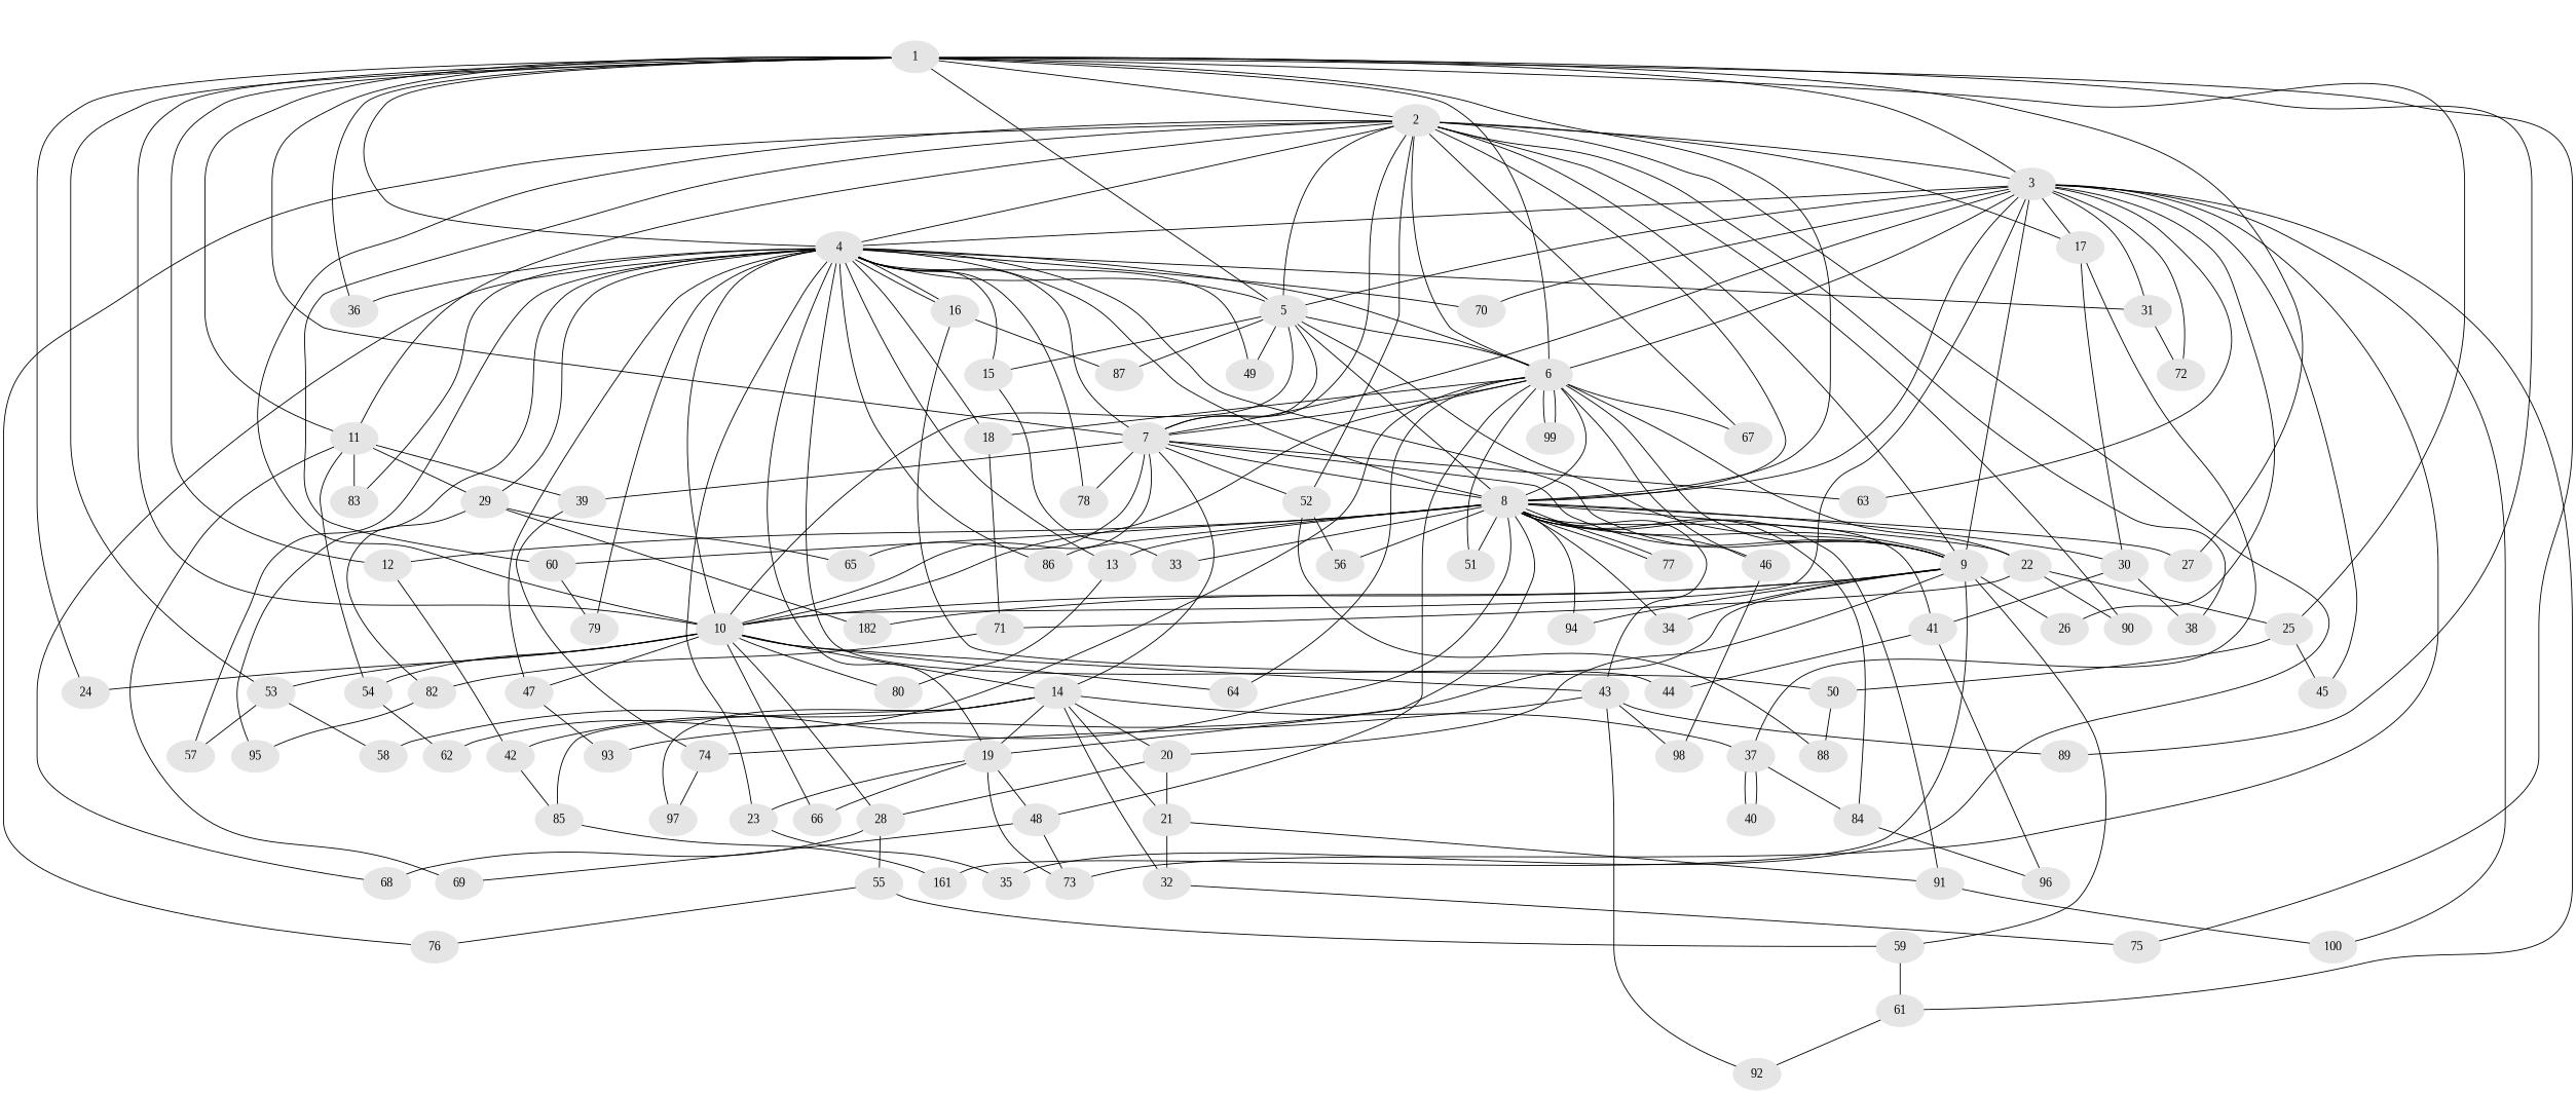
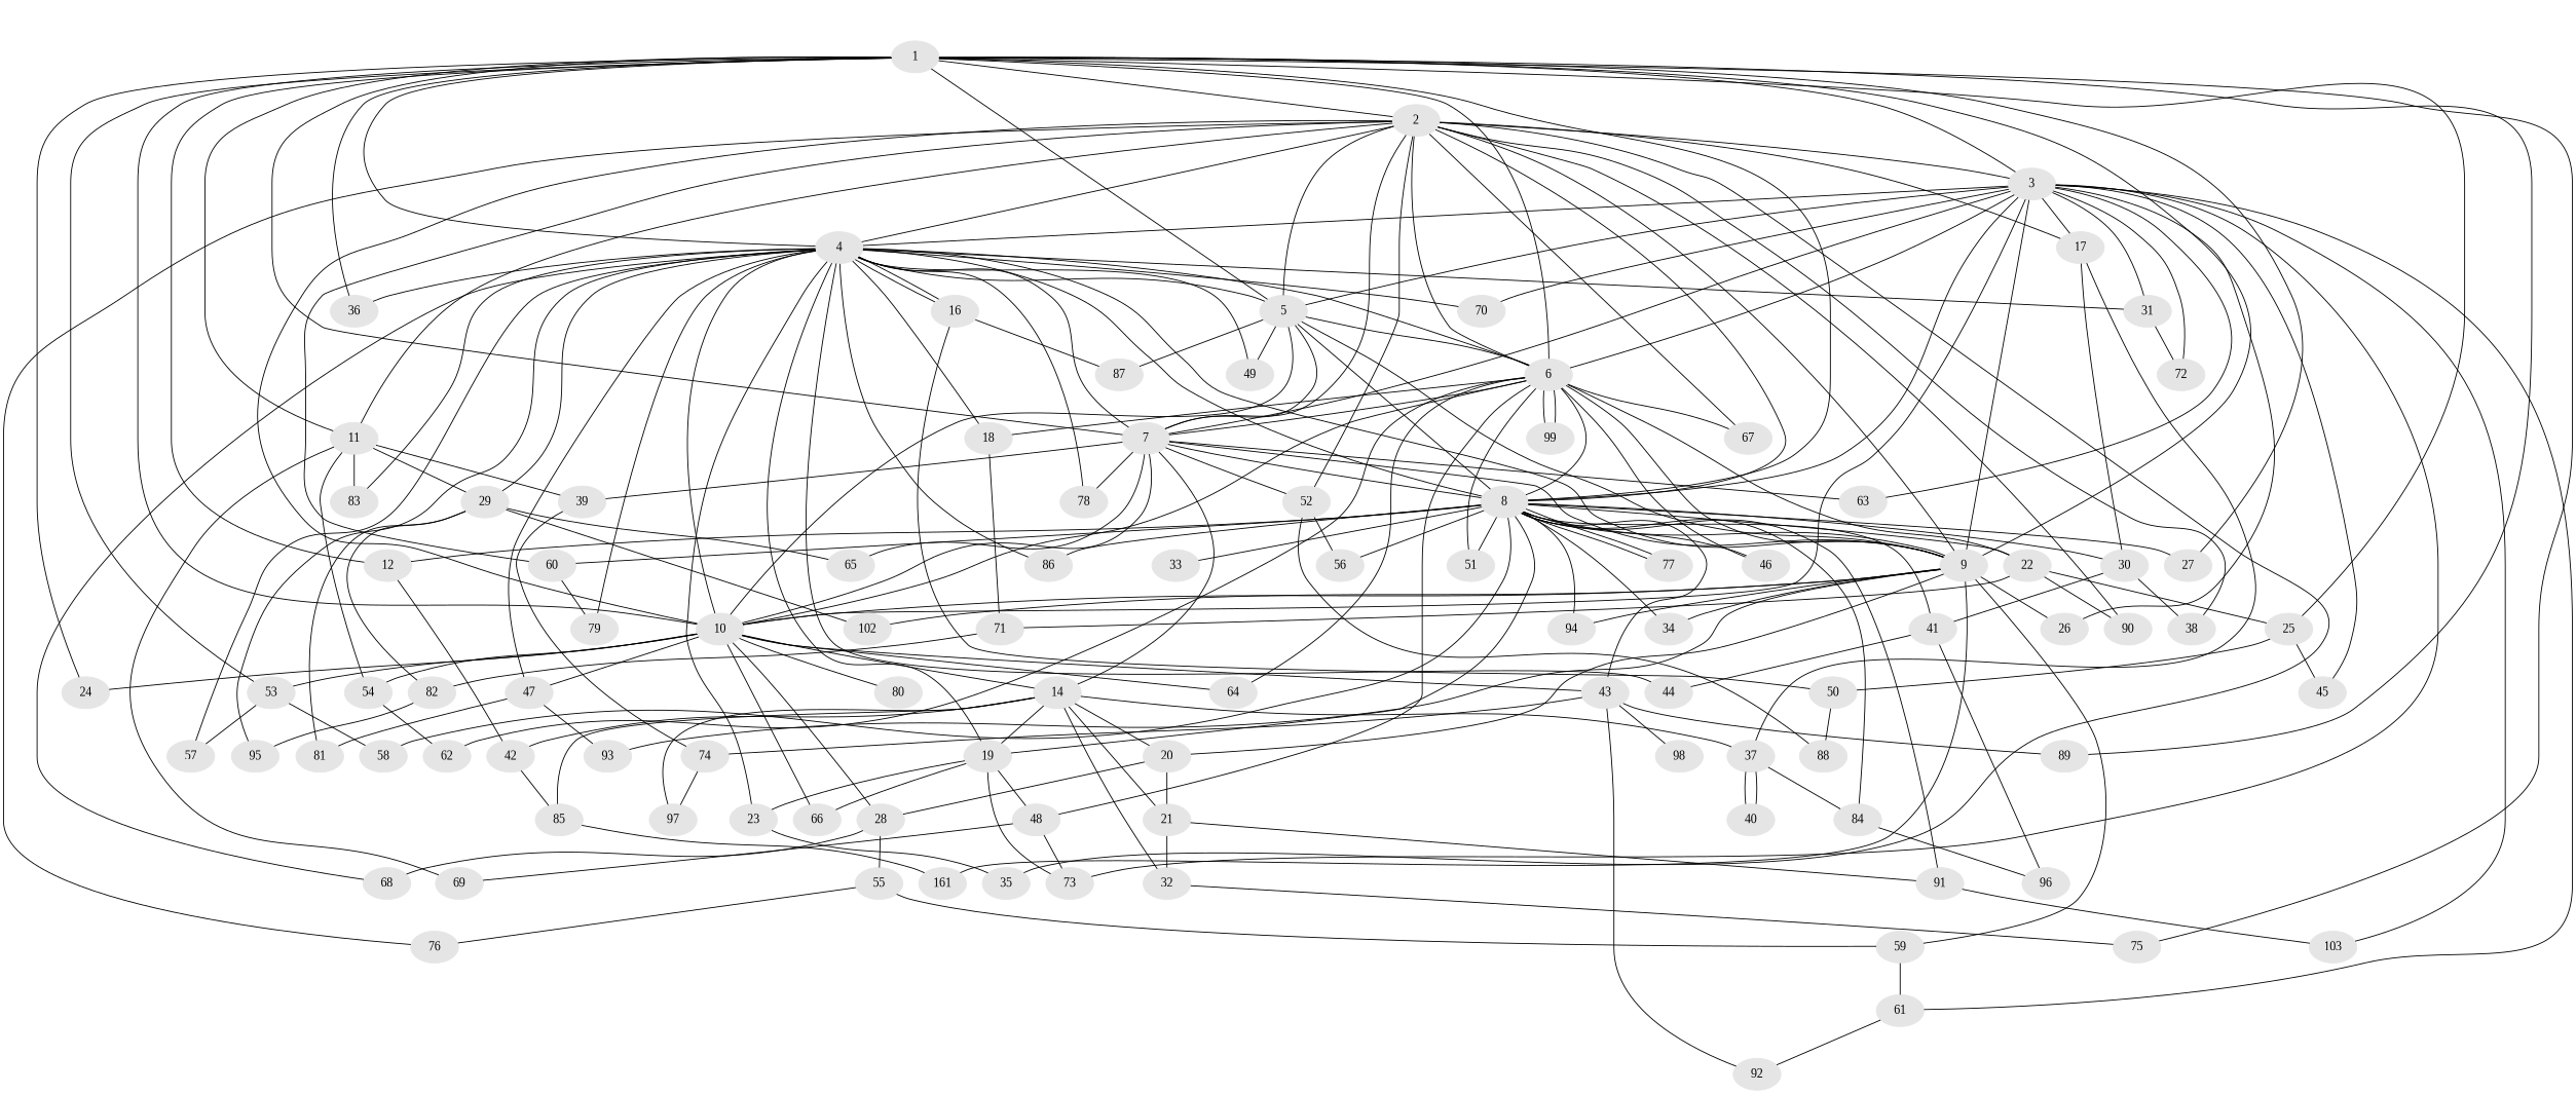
  graph {
    fontname="Liberation Serif"
    node [color=gray90 fontname="Liberation Serif" style=filled]
    edge [fontname="Liberation Serif"]
    1
    2
    3
    4
    5
    6
    7
    8
    9
    10
    11
    12
    24
    25
    27
    36
    53
    75
    89
    17
    35
    38
    52
    60
    67
    76
    90
    26
    31
    45
    61
    63
    70
    72
    73
-   100
-   13
-   15
+   100 [label=103]
    16
    18
    19
    23
    29
    44
    47
    49
    57
    68
    78
    79
    83
    86
    95
    87
    22
    46
    48
    51
    62
    64
    99
    14
    39
    65
    30
    33
    34
    41
    43
    56
    58
    77
    84
    91
    94
    20
    59
    93
    n79 [label=161]
-   102 [label=182]
+   102
    28
    54
    66
    80
    69
    42
    50
    37
    88
    92
    71
+   81
    82
    98
    21
    32
    85
    97
    74
    96
    55
    40
    1 -- 2
    1 -- 3
    1 -- 4
    1 -- 5
    1 -- 6
    1 -- 7
    1 -- 8
+   1 -- 9
    1 -- 10
    1 -- 11
    1 -- 12
    1 -- 24
    1 -- 25
    1 -- 27
    1 -- 36
    1 -- 53
    1 -- 75
    1 -- 89
    2 -- 3
    2 -- 4
    2 -- 5
    2 -- 6
    2 -- 7
    2 -- 8
    2 -- 9
    2 -- 10
    2 -- 11
    2 -- 17
    2 -- 35
    2 -- 38
    2 -- 52
    2 -- 60
    2 -- 67
    2 -- 76
    2 -- 90
    3 -- 4
    3 -- 5
    3 -- 6
    3 -- 7
    3 -- 8
    3 -- 9
    3 -- 10
    3 -- 17
    3 -- 26
    3 -- 31
    3 -- 45
    3 -- 61
    3 -- 63
    3 -- 70
    3 -- 72
    3 -- 73
    3 -- 100
    4 -- 5
    4 -- 6
    4 -- 7
    4 -- 8
    4 -- 9
    4 -- 10
    4 -- 36
    4 -- 31
    4 -- 70
-   4 -- 13
-   4 -- 15
    4 -- 16
    4 -- 16
    4 -- 18
    4 -- 19
    4 -- 23
    4 -- 29
    4 -- 44
    4 -- 47
    4 -- 49
    4 -- 57
    4 -- 68
    4 -- 78
    4 -- 79
    4 -- 83
    4 -- 86
    4 -- 95
    5 -- 6
    5 -- 7
    5 -- 8
    5 -- 9
    5 -- 10
-   5 -- 15
    5 -- 49
    5 -- 87
    6 -- 7
    6 -- 8
    6 -- 9
    6 -- 10
    6 -- 67
    6 -- 18
    6 -- 22
    6 -- 46
    6 -- 48
    6 -- 51
    6 -- 62
    6 -- 64
    6 -- 99
    6 -- 99
    7 -- 8
    7 -- 9
    7 -- 10
    7 -- 52
    7 -- 63
    7 -- 78
    7 -- 14
    7 -- 39
    7 -- 65
    8 -- 9
    8 -- 12
    8 -- 27
    8 -- 60
-   8 -- 13
    8 -- 19
    8 -- 86
    8 -- 22
    8 -- 46
    8 -- 51
    8 -- 30
    8 -- 33
    8 -- 34
    8 -- 41
    8 -- 43
    8 -- 56
    8 -- 58
    8 -- 77
    8 -- 77
    8 -- 84
    8 -- 91
    8 -- 94
    9 -- 10
    9 -- 26
    9 -- 34
    9 -- 94
    9 -- 20
    9 -- 59
    9 -- 93
    9 -- n79
    9 -- 102
    10 -- 24
    10 -- 53
    10 -- 47
    10 -- 64
    10 -- 14
    10 -- 43
    10 -- 28
    10 -- 54
    10 -- 66
    10 -- 80
    11 -- 29
    11 -- 83
    11 -- 39
    11 -- 54
    11 -- 69
    12 -- 42
    25 -- 45
    25 -- 50
    53 -- 57
    53 -- 58
    17 -- 30
    17 -- 37
    52 -- 56
    52 -- 88
    60 -- 79
    31 -- 72
    61 -- 92
-   13 -- 80
-   15 -- 33
    16 -- 87
    16 -- 50
    18 -- 71
    19 -- 73
    19 -- 23
    19 -- 48
    19 -- 66
    23 -- 35
    29 -- 65
    29 -- 102
+   29 -- 81
    29 -- 82
    47 -- 93
+   47 -- 81
    22 -- 25
    22 -- 90
    22 -- 71
-   46 -- 98
    48 -- 73
    48 -- 69
    14 -- 19
    14 -- 20
    14 -- 42
    14 -- 37
    14 -- 21
    14 -- 32
    14 -- 85
    14 -- 97
    39 -- 74
    30 -- 38
    30 -- 41
    41 -- 44
    41 -- 96
    43 -- 89
    43 -- 92
    43 -- 98
    43 -- 74
    84 -- 96
    91 -- 100
    20 -- 28
    20 -- 21
    59 -- 61
    28 -- 68
    28 -- 55
    54 -- 62
    42 -- 85
    50 -- 88
    37 -- 84
    37 -- 40
    37 -- 40
    71 -- 82
    82 -- 95
    21 -- 91
    21 -- 32
    32 -- 75
    85 -- n79
    74 -- 97
    55 -- 76
    55 -- 59
  }
